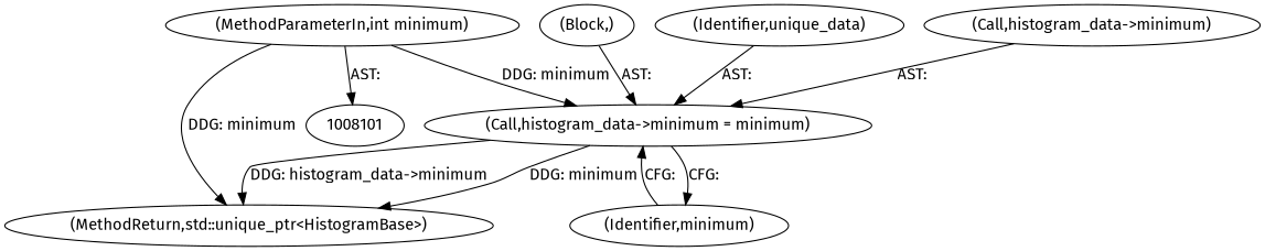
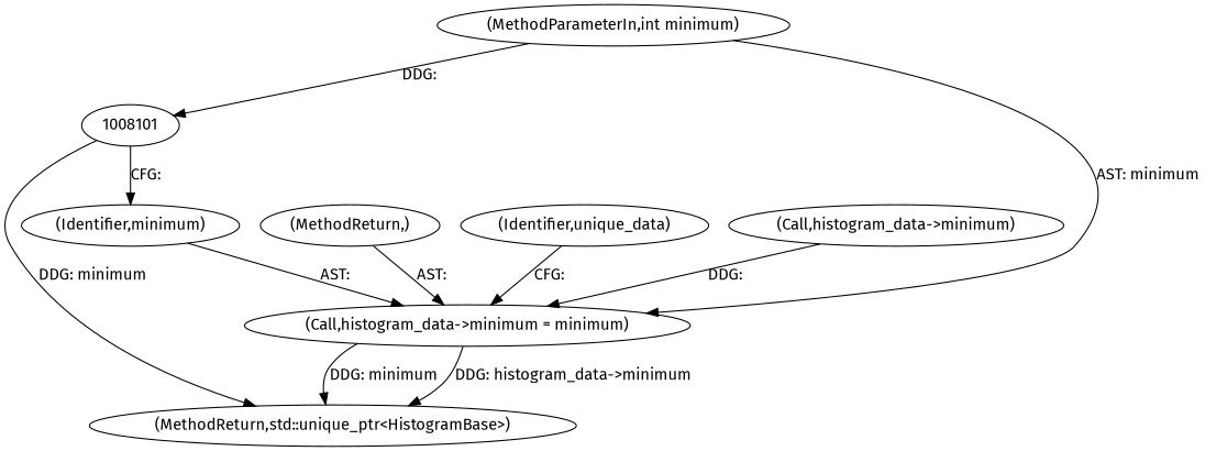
  digraph {
    fontname="Fira Sans"
    node [fontname="Fira Sans"]
    edge [fontname="Fira Sans"]
    n1 [label="(Call,histogram_data->minimum = minimum)"]
    n2 [label="(Identifier,minimum)"]
    n3 [label="(MethodReturn,std::unique_ptr<HistogramBase>)"]
-   n4 [label="(Block,)"]
+   n4 [label="(MethodReturn,)"]
    n5 [label="(MethodParameterIn,int minimum)"]
    n6 [label=1008101]
    n7 [label="(Identifier,unique_data)"]
    n8 [label="(Call,histogram_data->minimum)"]
-   n1 -> n2 [label="CFG: "]
+   n6 -> n2 [label="CFG: "]
    n1 -> n3 [label="DDG: histogram_data->minimum"]
    n1 -> n3 [label="DDG: minimum"]
-   n2 -> n1 [label="CFG: "]
+   n2 -> n1 [label="AST: "]
    n4 -> n1 [label="AST: "]
-   n5 -> n1 [label="DDG: minimum"]
-   n5 -> n3 [label="DDG: minimum"]
-   n5 -> n6 [label="AST: "]
-   n7 -> n1 [label="AST: "]
-   n8 -> n1 [label="AST: "]
+   n5 -> n1 [label="AST: minimum"]
+   n6 -> n3 [label="DDG: minimum"]
+   n5 -> n6 [label="DDG: "]
+   n7 -> n1 [label="CFG: "]
+   n8 -> n1 [label="DDG: "]
  }
